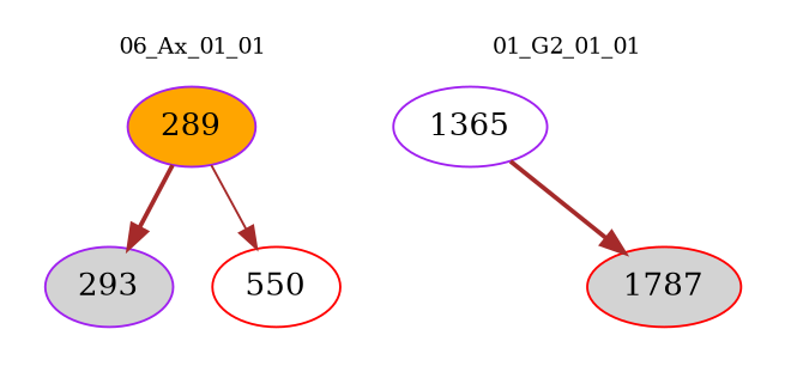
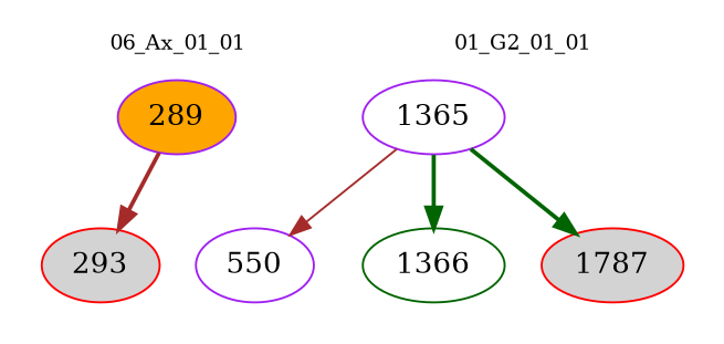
  digraph {
    node [color=purple fillcolor=white style=filled]
    edge [color=brown style=bold]
    n1 [fillcolor=orange label=289]
-   n2 [fillcolor=lightgrey label=293]
-   n3 [color=red label=550]
+   n2 [color=red fillcolor=lightgrey label=293]
+   n3 [label=550]
    n4 [label=1365]
+   n5 [color=darkgreen label=1366]
    n6 [color=red fillcolor=lightgrey label=1787]
    subgraph cluster_1 {
      color=white
      fontsize=10
      label="06_Ax_01_01"
      n1
      n2
      n3
    }
    subgraph cluster_2 {
      color=white
      fontsize=10
      label="01_G2_01_01"
      n4
+     n5
      n6
    }
    n1 -> n2
-   n1 -> n3 [style=solid]
-   n4 -> n6
+   n4 -> n3 [style=solid]
+   n4 -> n5 [color=darkgreen]
+   n4 -> n6 [color=darkgreen]
  }
